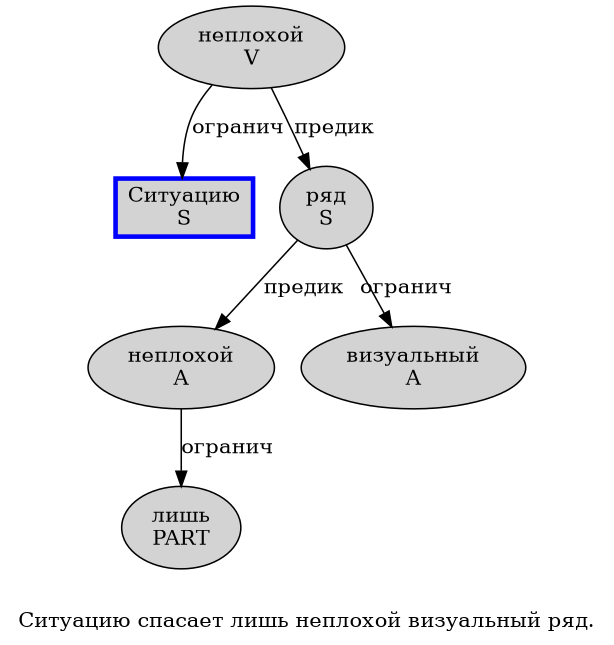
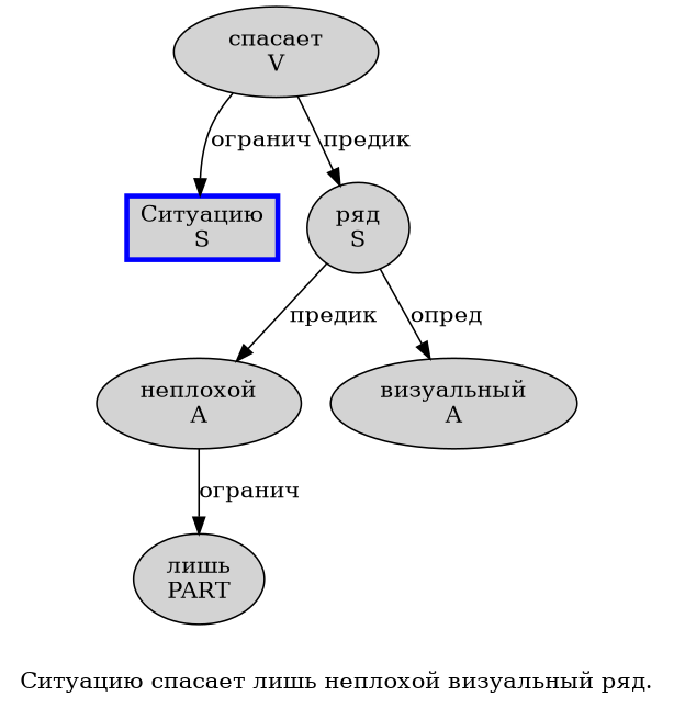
  digraph {
    label="Ситуацию спасает лишь неплохой визуальный ряд."
    node [fillcolor=lightgray penwidth=1 shape=ellipse style=filled]
    n1 [color=blue label="Ситуацию\nS" penwidth=3 shape=box]
-   n2 [label="неплохой\nV"]
+   n2 [label="спасает\nV"]
    n3 [label="ряд\nS"]
    n4 [label="неплохой\nA"]
    n5 [label="визуальный\nA"]
    n6 [label="лишь\nPART"]
    n2 -> n1 [label="огранич"]
    n2 -> n3 [label="предик"]
    n3 -> n4 [label="предик"]
-   n3 -> n5 [label="огранич"]
+   n3 -> n5 [label="опред"]
    n4 -> n6 [label="огранич"]
  }
